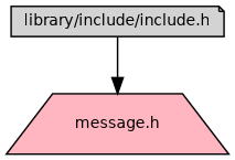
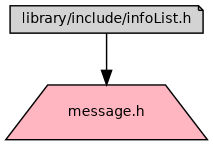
  digraph {
    node [color=black fontname=Helvetica fontsize=10 style=filled]
-   n1 [fillcolor=lightgrey fontcolor=black height=0.2 label="library/include/include.h" shape=note width=0.4]
+   n1 [fillcolor=lightgrey fontcolor=black height=0.2 label="library/include/infoList.h" shape=note width=0.4]
    n2 [fillcolor=lightpink height=0.2 label="message.h" shape=trapezium width=0.4]
    n1 -> n2 [color=black fontname=Helvetica fontsize=10 labelfontname=Helvetica labelfontsize=10 style=solid arrowhead=normal]
  }
